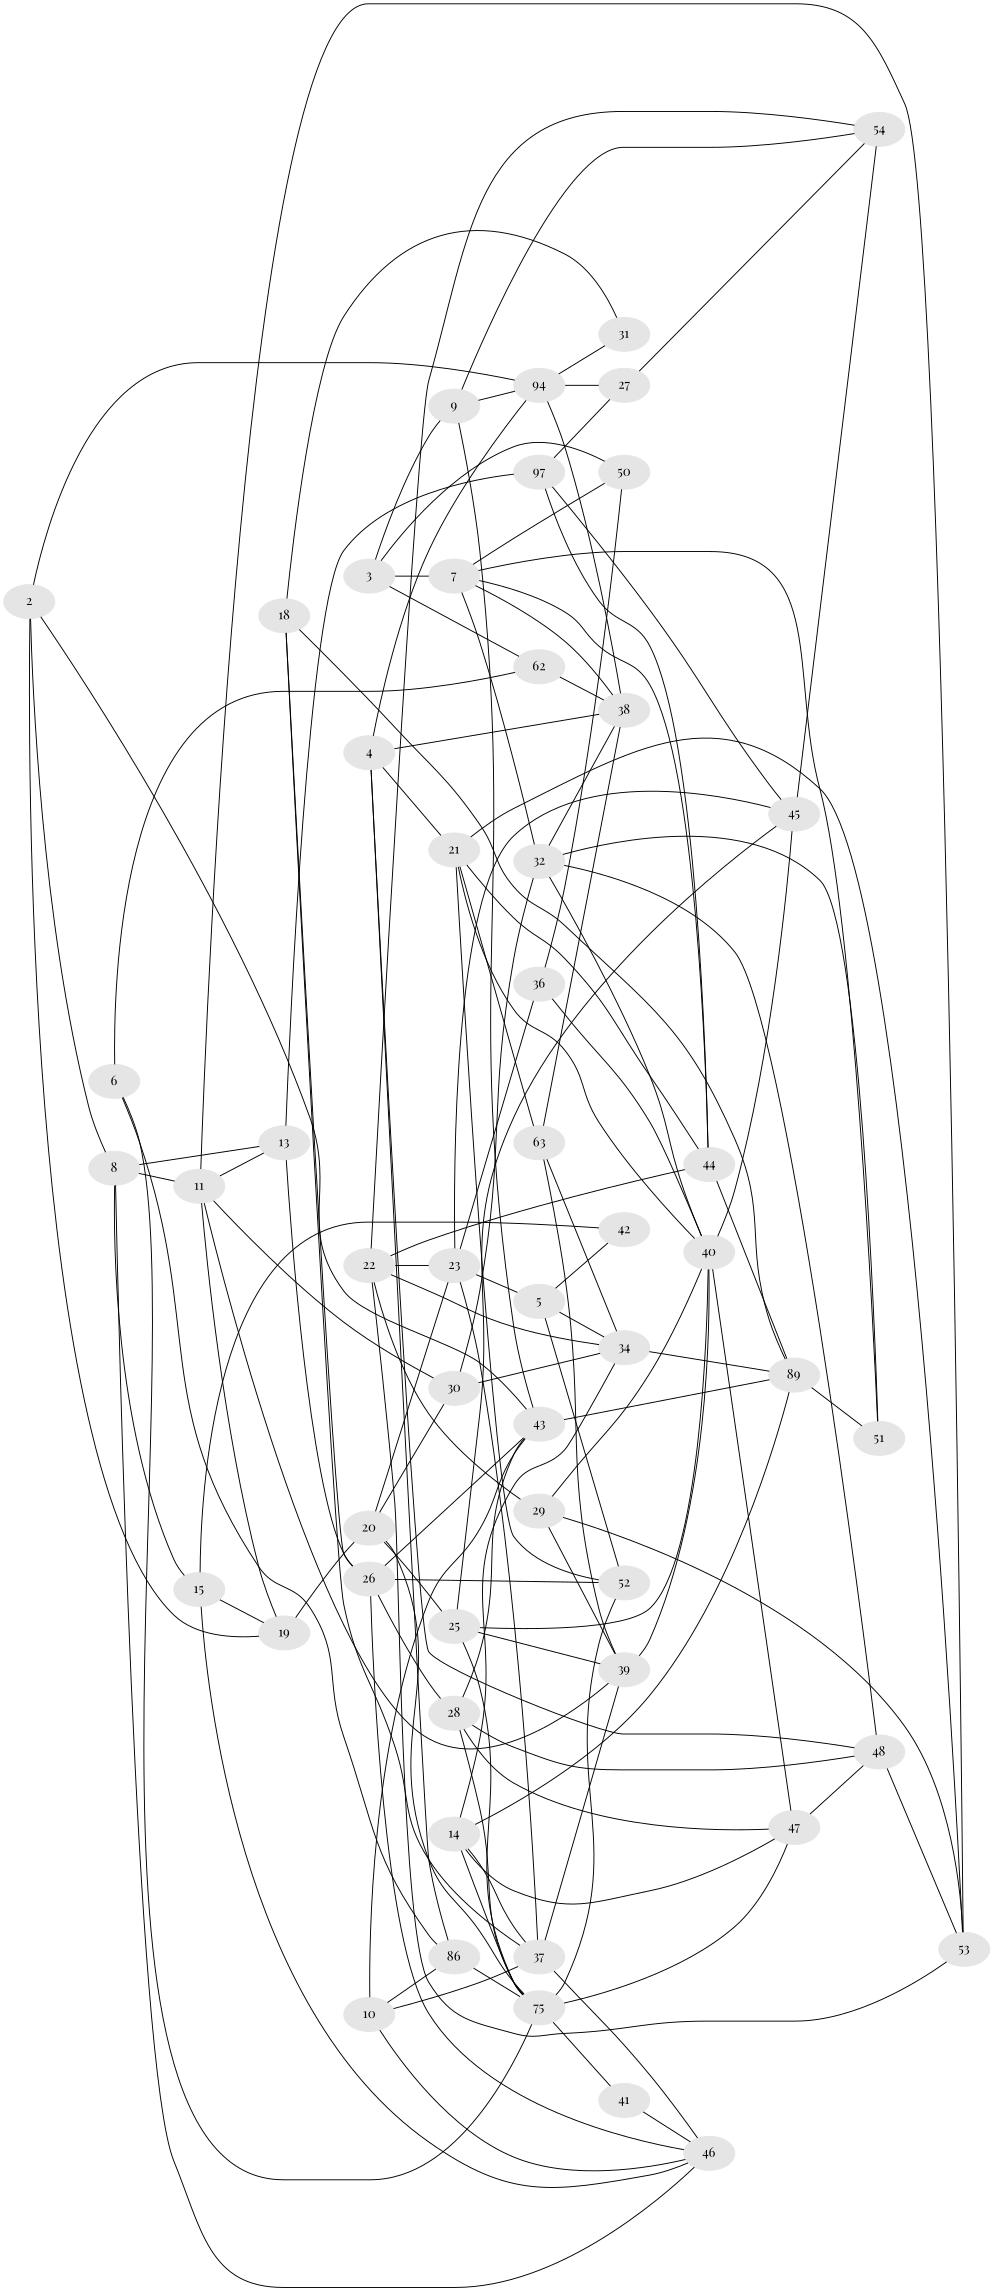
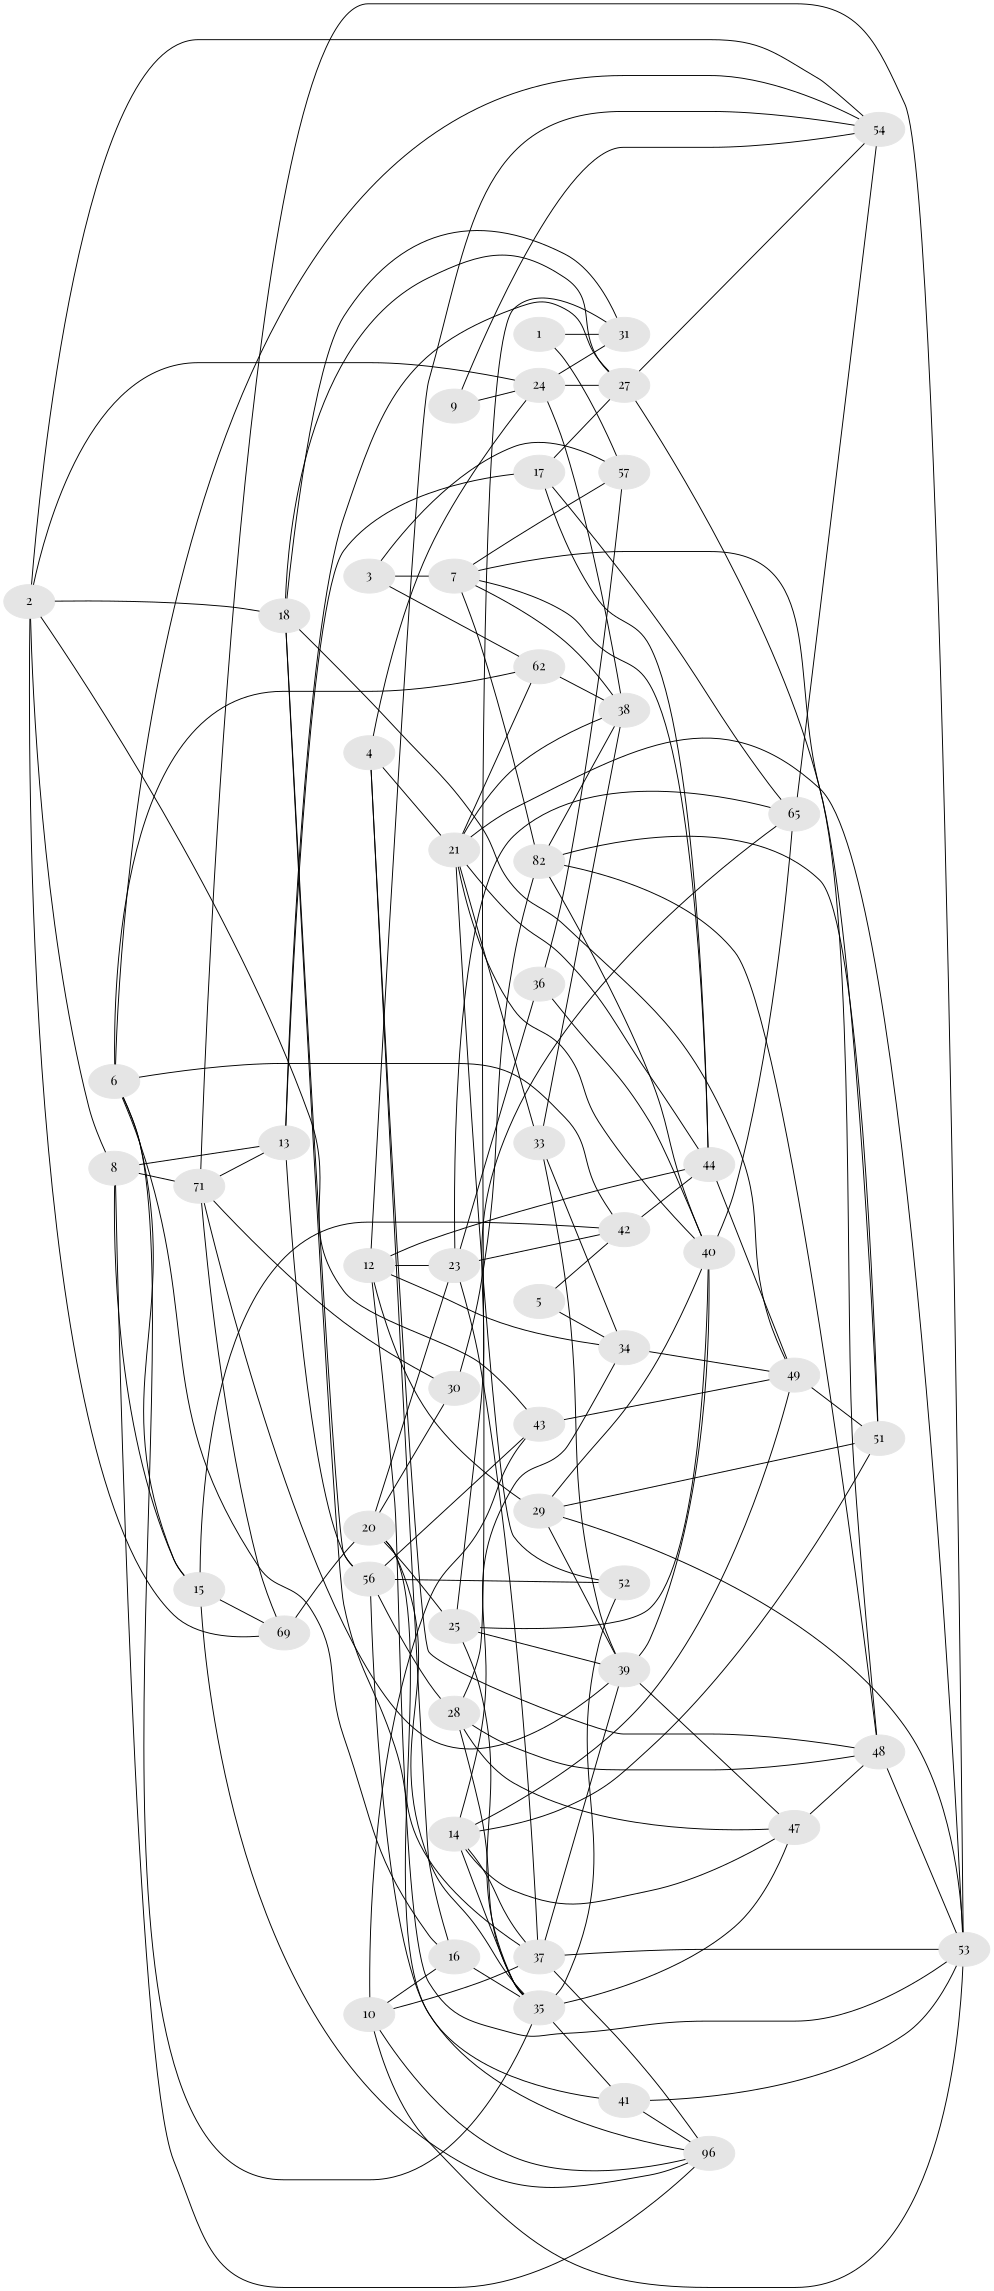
  graph {
    fontname="Playfair Display"
    rankdir=LR
    node [color=gray90 fontname="Playfair Display" style=filled]
    edge [fontname="Playfair Display" weight=1.0]
+   1
    31
-   50
+   50 [label=57]
    2
    8
    18
-   19
-   24 [label=94]
+   19 [label=69]
+   24
    43
    54
    15
-   11
+   11 [label=71]
    13
-   46
+   46 [label=96]
    37
-   26
+   26 [label=56]
    27
-   49 [label=89]
+   49
    20
    38
    3
    7
    9
    n24 [label=62]
-   32
+   32 [label=82]
    44
    51
    4
-   16 [label=86]
+   16
    21
    48
-   35 [label=75]
+   35
    52
    53
-   33 [label=63]
+   33
    40
    5
    34
    42
    6
    47
    41
    30
    39
-   17 [label=97]
+   17
    10
-   12 [label=22]
+   12
    23
    29
-   45
+   45 [label=65]
    36
    28
    14
    25
+   1 -- 31 [weight=2.0]
+   1 -- 50 [weight=2.0]
    2 -- 8
+   2 -- 18
    2 -- 19
    2 -- 24
    2 -- 43
+   2 -- 54
    8 -- 15
    8 -- 11
    8 -- 13 [weight=2.0]
    8 -- 46
    18 -- 31
    18 -- 37
    18 -- 26
+   18 -- 27
    18 -- 49
    19 -- 20
    24 -- 31
    24 -- 27
    24 -- 38
    43 -- 49
    15 -- 19
    15 -- 46
    15 -- 42 [weight=2.0]
    11 -- 19
    11 -- 13
    11 -- 53
    11 -- 30
    11 -- 39
    13 -- 26
+   13 -- 27
    13 -- 17
    37 -- 46
+   37 -- 53 [weight=2.0]
    37 -- 39
    26 -- 43
    26 -- 46
    26 -- 52
    26 -- 28
    27 -- 54
+   27 -- 48
    49 -- 51
    20 -- 35
+   20 -- 41
    20 -- 30
    20 -- 23
    20 -- 25
    3 -- 50
    3 -- 7
-   3 -- 9
    3 -- n24 [weight=2.0]
    7 -- 50
    7 -- 38
    7 -- 32
    7 -- 44
    7 -- 51
    9 -- 24
-   9 -- 43
    9 -- 54
    n24 -- 38 [weight=2.0]
    32 -- 38
    32 -- 51
    32 -- 48
    32 -- 40
    44 -- 49
    4 -- 24
-   4 -- 38 [weight=2.0]
+   21 -- 38 [weight=2.0]
    4 -- 16
    4 -- 21
    4 -- 48
    16 -- 35
+   21 -- n24
    21 -- 44
    21 -- 52 [weight=2.0]
    21 -- 53
    21 -- 33
    21 -- 40
    48 -- 53
    35 -- 52
    35 -- 47
    35 -- 41
    33 -- 38
    33 -- 34
    33 -- 39
-   40 -- 47
+   39 -- 47
    40 -- 45
-   5 -- 52 [weight=2.0]
    5 -- 34
    5 -- 42
    34 -- 49
+   42 -- 44
+   6 -- 54
+   6 -- 15
    6 -- n24
    6 -- 16
    6 -- 35
+   6 -- 42
    47 -- 48
    41 -- 46
+   41 -- 53
    30 -- 32
-   30 -- 34
    39 -- 40
    17 -- 27
    17 -- 44
    17 -- 45
    10 -- 43 [weight=2.0]
    10 -- 46
    10 -- 37
    10 -- 16
+   10 -- 53
    12 -- 54
    12 -- 44
    12 -- 53
    12 -- 34
    12 -- 23
    12 -- 29
    23 -- 37
-   23 -- 5
+   23 -- 42
    23 -- 45
    23 -- 36
+   29 -- 51 [weight=2.0]
    29 -- 53
    29 -- 40
    29 -- 39
    45 -- 54
    36 -- 50 [weight=2.0]
    36 -- 40
-   28 -- 43
+   28 -- 31
    28 -- 48
    28 -- 35 [weight=2.0]
    28 -- 47
    14 -- 37
    14 -- 49
+   14 -- 51
    14 -- 35
    14 -- 34
    14 -- 47
    25 -- 35
    25 -- 40
    25 -- 39
    25 -- 45 [weight=2.0]
  }
